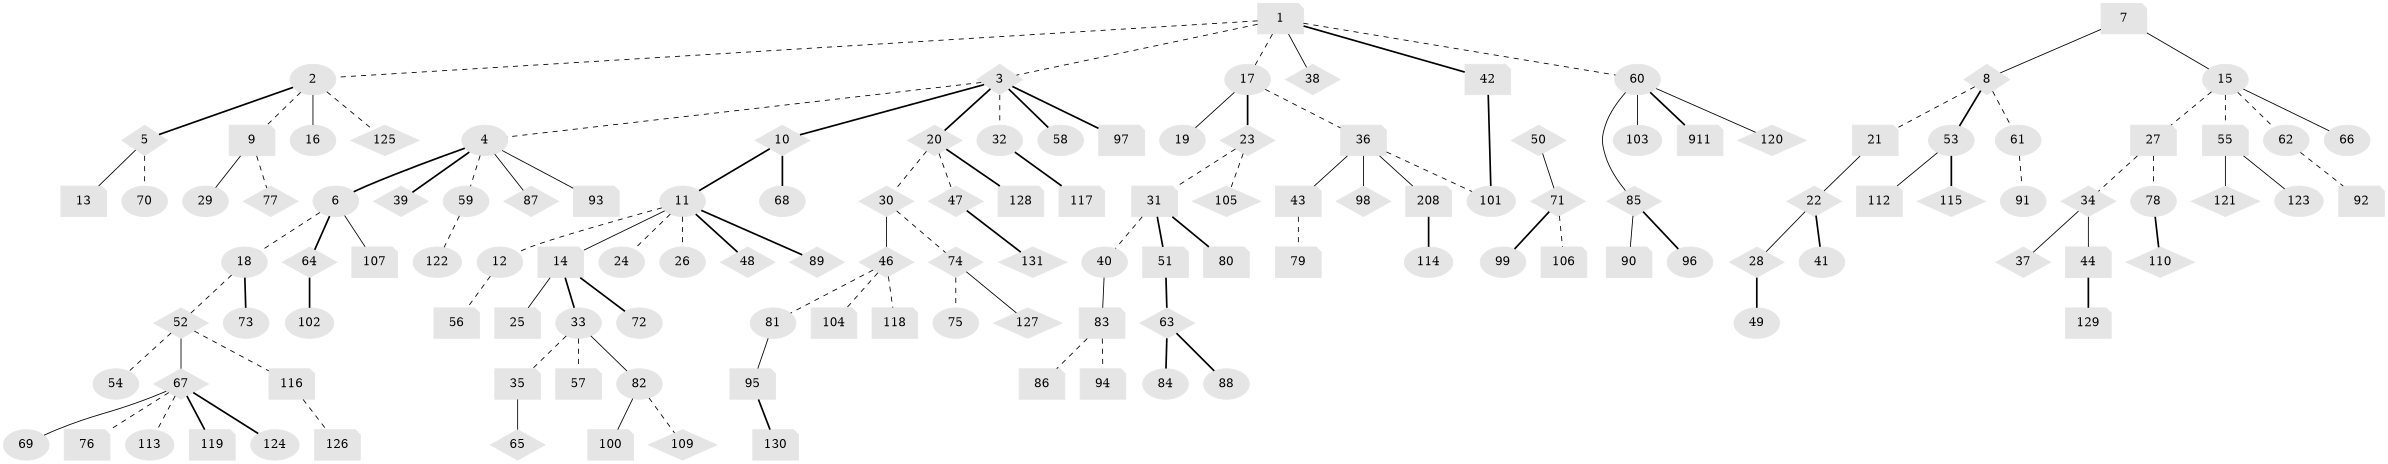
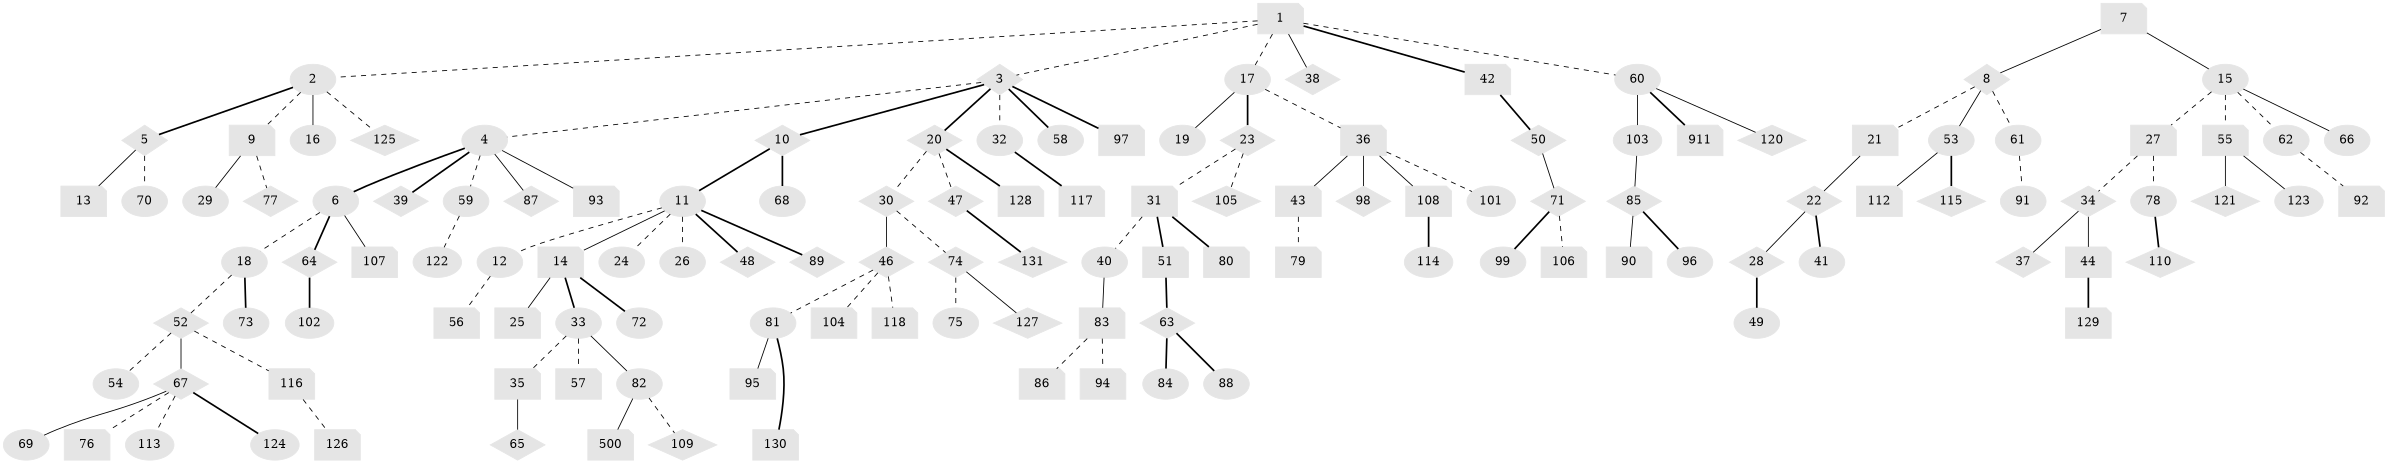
  graph {
    node [color=gray90 shape=ellipse style=filled]
    edge [style=dashed]
    1 [shape=note]
    2
    3 [shape=diamond]
    17
    38 [shape=diamond]
    42 [shape=note]
    60
    5 [shape=diamond]
    9 [shape=note]
    16
    125 [shape=diamond]
    4
    10 [shape=diamond]
    20 [shape=diamond]
    32
    58
    97 [shape=note]
    19
    23 [shape=diamond]
    36 [shape=note]
    50 [shape=diamond]
    85 [shape=diamond]
    103
    n24 [label=911 shape=note]
    120 [shape=diamond]
    13 [shape=note]
    70
    29
    77 [shape=diamond]
    6
    39 [shape=diamond]
    59
    87 [shape=diamond]
    93 [shape=note]
    11
    68
    30 [shape=diamond]
    47 [shape=diamond]
    128 [shape=note]
    117 [shape=note]
    18
    64 [shape=diamond]
    107 [shape=note]
    122
    7 [shape=note]
    8 [shape=diamond]
    15
    52 [shape=diamond]
    73
    102
    21 [shape=note]
    53
    61
    27 [shape=note]
    55 [shape=note]
    62
    66
    22 [shape=diamond]
    112 [shape=note]
    115 [shape=diamond]
    91
    12
    14 [shape=note]
    24
    26
    48 [shape=diamond]
    89 [shape=diamond]
    56 [shape=note]
    25 [shape=note]
    33
    72
    35 [shape=note]
    57 [shape=note]
    82
    34 [shape=diamond]
    78
    121 [shape=diamond]
    123
    92 [shape=note]
    31 [shape=note]
    105 [shape=diamond]
    43 [shape=note]
    98 [shape=diamond]
    101
-   108 [shape=note label=208]
+   108 [shape=note]
    54
    67 [shape=diamond]
    116 [shape=note]
    46 [shape=diamond]
    74 [shape=diamond]
    131 [shape=diamond]
    28 [shape=diamond]
    41
    49
    40
    51 [shape=note]
    80 [shape=note]
    37 [shape=diamond]
    44 [shape=note]
    110 [shape=diamond]
    81
    104 [shape=note]
    118 [shape=note]
    75
    127 [shape=diamond]
    83 [shape=note]
    63 [shape=diamond]
    65 [shape=diamond]
-   100 [shape=note]
+   100 [shape=note label=500]
    109 [shape=diamond]
    129 [shape=note]
    79 [shape=note]
    114
    86 [shape=note]
    94 [shape=note]
    71 [shape=diamond]
    95 [shape=note]
    130 [shape=note]
    99
    106 [shape=note]
    84
    88
    69
    76 [shape=note]
    113
-   119 [shape=note]
    124
    126 [shape=note]
    90 [shape=note]
    96
    1 -- 2
    1 -- 3
    1 -- 17
    1 -- 38 [style=solid]
    1 -- 42 [style=bold]
    1 -- 60
    2 -- 5 [style=bold]
    2 -- 9
    2 -- 16 [style=solid]
    2 -- 125
    3 -- 4
    3 -- 10 [style=bold]
    3 -- 20 [style=bold]
    3 -- 32
    3 -- 58 [style=bold]
    3 -- 97 [style=bold]
    17 -- 19 [style=solid]
    17 -- 23 [style=bold]
    17 -- 36
-   42 -- 101 [style=bold]
-   60 -- 85 [style=solid]
+   42 -- 50 [style=bold]
+   103 -- 85 [style=solid]
    60 -- 103 [style=solid]
    60 -- n24 [style=bold]
    60 -- 120 [style=solid]
    5 -- 13 [style=solid]
    5 -- 70
    9 -- 29 [style=solid]
    9 -- 77
    4 -- 6 [style=bold]
    4 -- 39 [style=bold]
    4 -- 59
    4 -- 87 [style=solid]
    4 -- 93 [style=solid]
    10 -- 11 [style=bold]
    10 -- 68 [style=bold]
    20 -- 30
    20 -- 47
    20 -- 128 [style=bold]
    32 -- 117 [style=bold]
    23 -- 31
    23 -- 105
    36 -- 43 [style=solid]
    36 -- 98 [style=solid]
    36 -- 101
    36 -- 108 [style=solid]
    50 -- 71 [style=solid]
    85 -- 90 [style=solid]
    85 -- 96 [style=bold]
    6 -- 18
    6 -- 64 [style=bold]
    6 -- 107 [style=solid]
    59 -- 122
    11 -- 12
    11 -- 14 [style=solid]
    11 -- 24
    11 -- 26
    11 -- 48 [style=bold]
    11 -- 89 [style=bold]
    30 -- 46 [style=solid]
    30 -- 74
    47 -- 131 [style=bold]
    18 -- 52
    18 -- 73 [style=bold]
    64 -- 102 [style=bold]
    7 -- 8 [style=solid]
    7 -- 15 [style=solid]
    8 -- 21
-   8 -- 53 [style=bold]
+   8 -- 53 [style=solid]
    8 -- 61
    15 -- 27
    15 -- 55
    15 -- 62
    15 -- 66 [style=solid]
    52 -- 54
    52 -- 67 [style=solid]
    52 -- 116
    21 -- 22 [style=solid]
    53 -- 112 [style=solid]
    53 -- 115 [style=bold]
    61 -- 91
    27 -- 34
    27 -- 78
    55 -- 121 [style=solid]
    55 -- 123 [style=solid]
    62 -- 92
    22 -- 28 [style=solid]
    22 -- 41 [style=bold]
    12 -- 56
    14 -- 25 [style=solid]
    14 -- 33 [style=bold]
    14 -- 72 [style=bold]
    33 -- 35
    33 -- 57
    33 -- 82 [style=solid]
    35 -- 65 [style=solid]
    82 -- 100 [style=solid]
    82 -- 109
    34 -- 37 [style=solid]
    34 -- 44 [style=solid]
    78 -- 110 [style=bold]
    31 -- 40
    31 -- 51 [style=bold]
    31 -- 80 [style=bold]
    43 -- 79
    108 -- 114 [style=bold]
    67 -- 69 [style=solid]
    67 -- 76
    67 -- 113
-   67 -- 119 [style=bold]
    67 -- 124 [style=bold]
    116 -- 126
    46 -- 81
    46 -- 104
    46 -- 118
    74 -- 75
    74 -- 127 [style=solid]
    28 -- 49 [style=bold]
    40 -- 83 [style=solid]
    51 -- 63 [style=bold]
    44 -- 129 [style=bold]
    81 -- 95 [style=solid]
-   95 -- 130 [style=bold]
+   81 -- 130 [style=bold]
    83 -- 86
    83 -- 94
    63 -- 84 [style=bold]
    63 -- 88 [style=bold]
    71 -- 99 [style=bold]
    71 -- 106
  }
